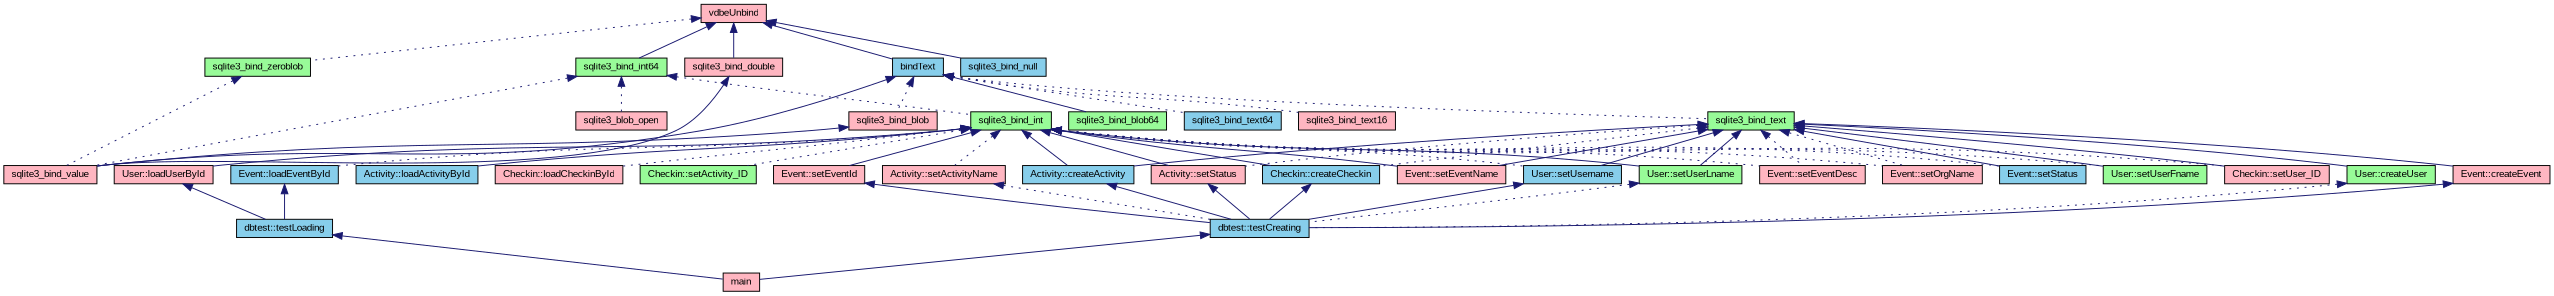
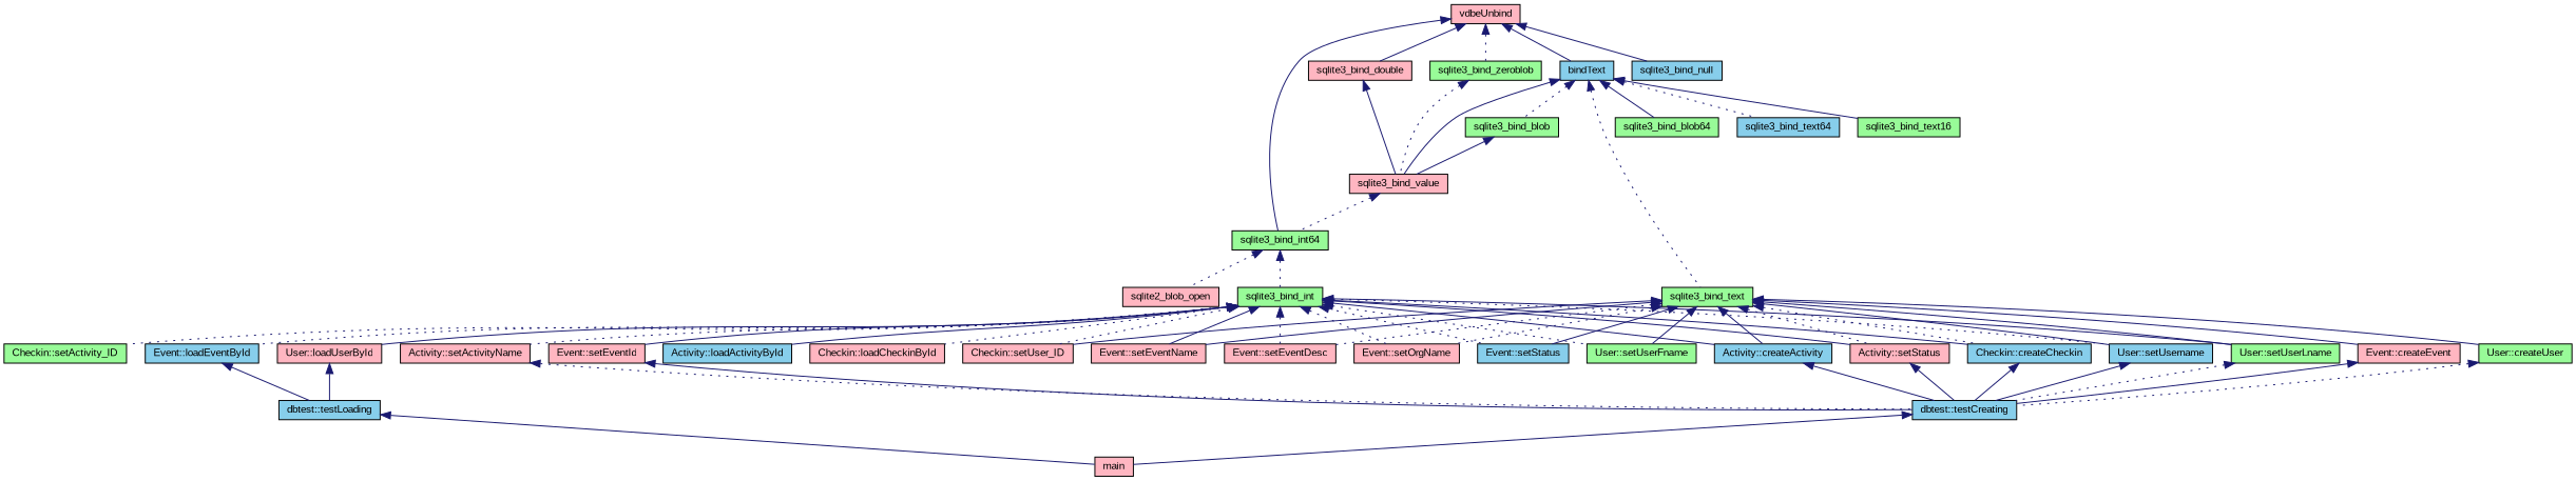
  digraph {
    fontname="Liberation Sans"
    rankdir=TB
    node [color=black fillcolor=lightpink fontname="Liberation Sans" fontsize=10 shape=record style=filled]
    edge [color=midnightblue dir=back fontname="Liberation Sans" fontsize=10 labelfontname=FreeSans labelfontsize=10 style=solid]
    n1 [fontcolor=black height=0.2 label=vdbeUnbind width=0.4]
    n2 [fillcolor=skyblue height=0.2 label=bindText width=0.4]
    n3 [height=0.2 label=sqlite3_bind_double width=0.4]
    n4 [fillcolor=palegreen height=0.2 label=sqlite3_bind_int64 width=0.4]
    n5 [fillcolor=skyblue height=0.2 label=sqlite3_bind_null width=0.4]
    n6 [fillcolor=palegreen height=0.2 label=sqlite3_bind_zeroblob width=0.4]
-   n7 [height=0.2 label=sqlite3_bind_blob width=0.4]
+   n7 [fillcolor=palegreen height=0.2 label=sqlite3_bind_blob width=0.4]
    n8 [height=0.2 label=sqlite3_bind_value width=0.4]
    n9 [fillcolor=palegreen height=0.2 label=sqlite3_bind_blob64 width=0.4]
    n10 [fillcolor=palegreen height=0.2 label=sqlite3_bind_text width=0.4]
    n11 [fillcolor=skyblue height=0.2 label=sqlite3_bind_text64 width=0.4]
-   n12 [height=0.2 label=sqlite3_bind_text16 width=0.4]
+   n12 [fillcolor=palegreen height=0.2 label=sqlite3_bind_text16 width=0.4]
    n13 [fillcolor=palegreen height=0.2 label=sqlite3_bind_int width=0.4]
-   n14 [height=0.2 label=sqlite3_blob_open width=0.4]
+   n14 [height=0.2 label=sqlite2_blob_open width=0.4]
    n15 [fillcolor=skyblue height=0.2 label="Activity::createActivity" width=0.4]
    n16 [height=0.2 label="Activity::setStatus" width=0.4]
    n17 [fillcolor=skyblue height=0.2 label="Checkin::createCheckin" width=0.4]
    n18 [height=0.2 label="Checkin::setUser_ID" width=0.4]
    n19 [height=0.2 label="Event::createEvent" width=0.4]
    n20 [height=0.2 label="Event::setEventName" width=0.4]
    n21 [height=0.2 label="Event::setEventDesc" width=0.4]
    n22 [height=0.2 label="Event::setOrgName" width=0.4]
    n23 [fillcolor=skyblue height=0.2 label="Event::setStatus" width=0.4]
    n24 [fillcolor=palegreen height=0.2 label="User::createUser" width=0.4]
    n25 [fillcolor=skyblue height=0.2 label="User::setUsername" width=0.4]
    n26 [fillcolor=palegreen height=0.2 label="User::setUserFname" width=0.4]
    n27 [fillcolor=palegreen height=0.2 label="User::setUserLname" width=0.4]
    n28 [fillcolor=skyblue height=0.2 label="dbtest::testCreating" width=0.4]
    n29 [height=0.2 label="Activity::setActivityName" width=0.4]
    n30 [height=0.2 label=main width=0.4]
    n31 [fillcolor=skyblue height=0.2 label="Activity::loadActivityById" width=0.4]
    n32 [height=0.2 label="Event::setEventId" width=0.4]
    n33 [height=0.2 label="Checkin::loadCheckinById" width=0.4]
    n34 [fillcolor=palegreen height=0.2 label="Checkin::setActivity_ID" width=0.4]
    n35 [fillcolor=skyblue height=0.2 label="Event::loadEventById" width=0.4]
    n36 [height=0.2 label="User::loadUserById" width=0.4]
    n37 [fillcolor=skyblue height=0.2 label="dbtest::testLoading" width=0.4]
    n1 -> n2
    n1 -> n3
    n1 -> n4
    n1 -> n5
    n1 -> n6 [style=dotted]
    n2 -> n7 [style=dotted]
    n2 -> n8
    n2 -> n9
    n2 -> n10 [style=dotted]
    n2 -> n11 [style=dotted]
-   n2 -> n12 [style=dotted]
+   n2 -> n12
    n3 -> n8
-   n4 -> n8 [style=dotted]
+   n8 -> n4 [style=dotted]
    n4 -> n13 [style=dotted]
    n4 -> n14 [style=dotted]
    n6 -> n8 [style=dotted]
    n7 -> n8
    n10 -> n15
    n10 -> n16 [style=dotted]
    n10 -> n17 [style=dotted]
    n10 -> n18
    n10 -> n19
    n10 -> n20
    n10 -> n21 [style=dotted]
    n10 -> n22 [style=dotted]
    n10 -> n23
    n10 -> n24
    n10 -> n25
    n10 -> n26
    n10 -> n27
    n13 -> n15
    n13 -> n16
    n13 -> n17
    n13 -> n18 [style=dotted]
    n13 -> n20
    n13 -> n21 [style=dotted]
    n13 -> n22 [style=dotted]
    n13 -> n23 [style=dotted]
    n13 -> n25 [style=dotted]
    n13 -> n26 [style=dotted]
    n13 -> n27
    n13 -> n29 [style=dotted]
    n13 -> n31
    n13 -> n32
    n13 -> n33 [style=dotted]
    n13 -> n34 [style=dotted]
    n13 -> n35 [style=dotted]
    n13 -> n36
    n15 -> n28
    n16 -> n28
    n17 -> n28
    n19 -> n28
    n24 -> n28 [style=dotted]
    n25 -> n28
    n27 -> n28 [style=dotted]
    n28 -> n30
    n29 -> n28 [style=dotted]
    n32 -> n28
    n35 -> n37
    n36 -> n37
    n37 -> n30
  }
